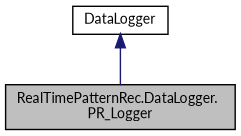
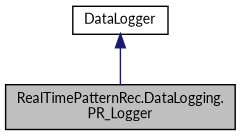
  digraph {
    fontname=Lato
    node [color=black fontname=Lato fontsize=10 shape=record style=filled]
-   n1 [fillcolor=grey75 fontcolor=black height=0.2 label="RealTimePatternRec.DataLogger.\lPR_Logger" width=0.4]
+   n1 [fillcolor=grey75 fontcolor=black height=0.2 label="RealTimePatternRec.DataLogging.\lPR_Logger" width=0.4]
    n2 [fillcolor=white height=0.2 label=DataLogger width=0.4]
    n2 -> n1 [color=midnightblue dir=back fontname=Lato fontsize=10 labelfontname=Helvetica labelfontsize=10 style=solid]
  }
